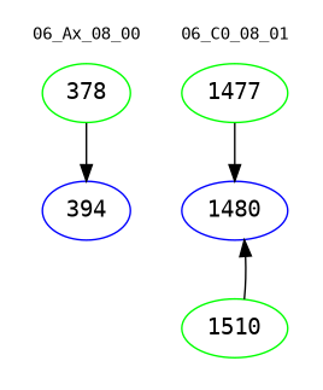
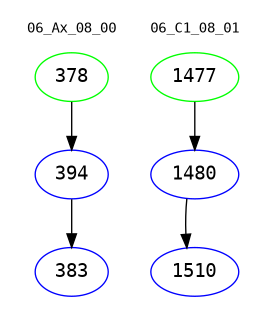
  digraph {
    fontname="DejaVu Sans Mono"
    node [color=blue fontname="DejaVu Sans Mono"]
    edge [color=black fontname="DejaVu Sans Mono"]
    n1 [color=green label=378]
    n2 [label=394]
+   n3 [label=383]
    n4 [color=green label=1477]
    n5 [label=1480]
-   n6 [color=green label=1510]
+   n6 [label=1510]
    subgraph cluster_1 {
      color=white
      fontsize=10
      label="06_Ax_08_00"
      n1
      n2
+     n3
    }
    subgraph cluster_2 {
      color=white
      fontsize=10
-     label="06_C0_08_01"
+     label="06_C1_08_01"
      n4
      n5
      n6
    }
    n1 -> n2
+   n2 -> n3
    n4 -> n5
-   n6 -> n5
+   n5 -> n6
  }
